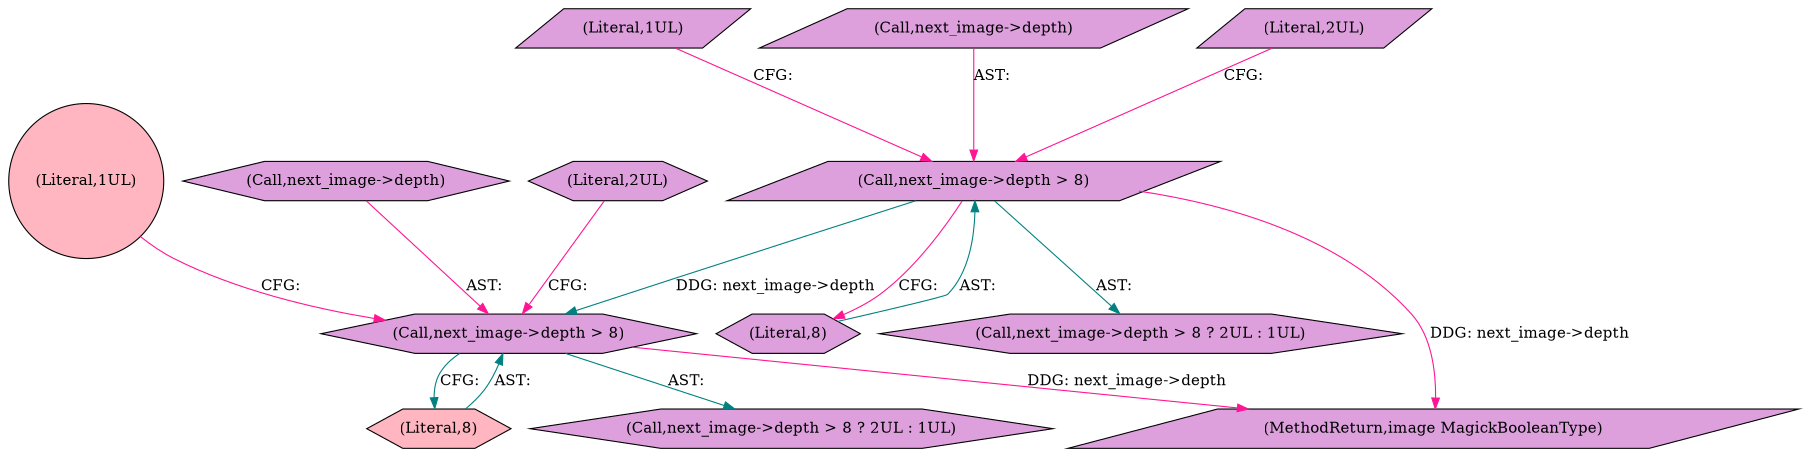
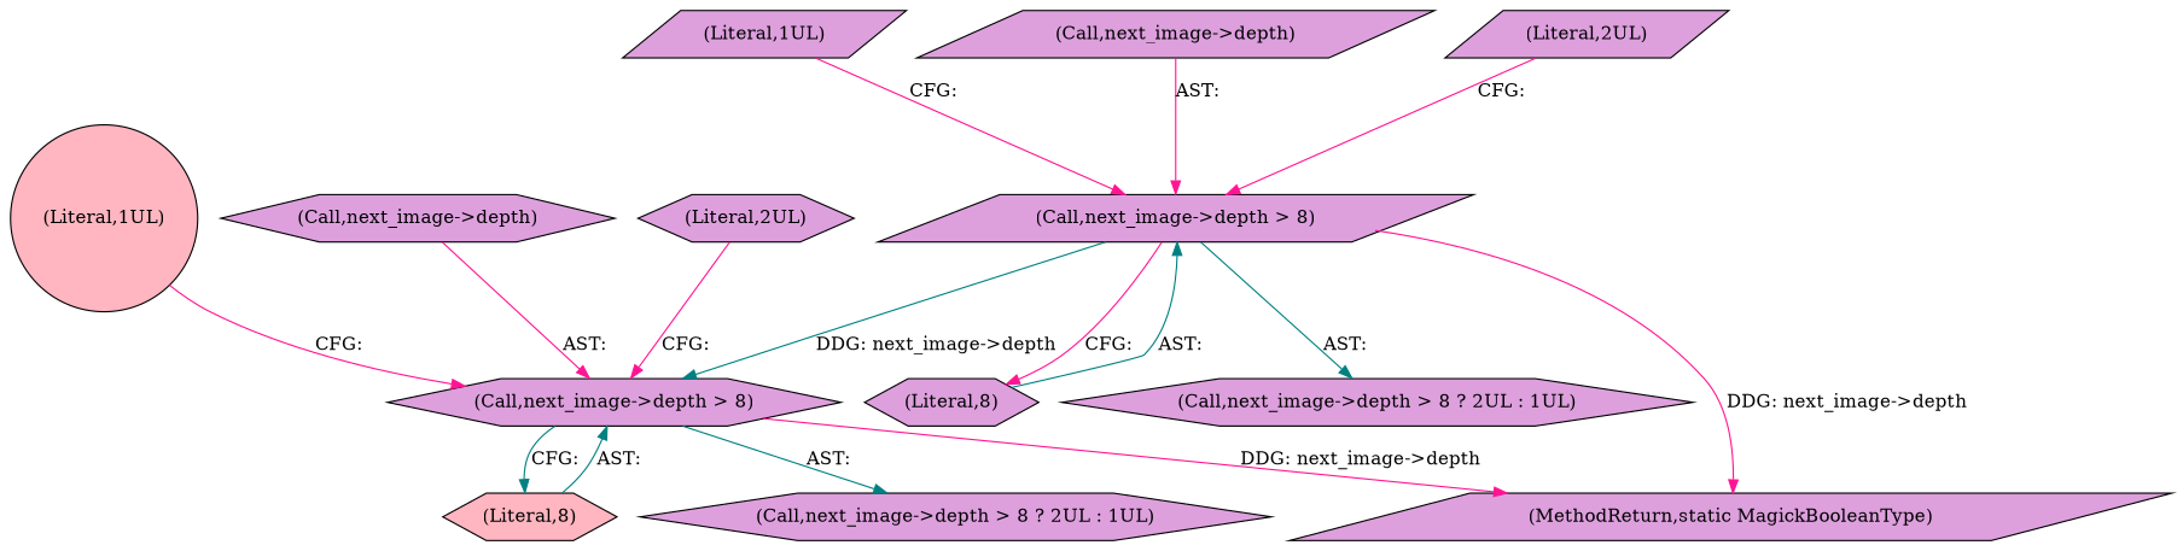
  digraph {
    node [style=filled fillcolor=plum shape=hexagon]
    edge [color=deeppink]
    n1 [label="(Call,next_image->depth > 8)" shape=parallelogram]
    n2 [label="(Call,next_image->depth > 8)"]
    n3 [label="(Call,next_image->depth > 8 ? 2UL : 1UL)"]
-   n4 [label="(MethodReturn,image MagickBooleanType)" shape=parallelogram]
+   n4 [label="(MethodReturn,static MagickBooleanType)" shape=parallelogram]
    n5 [label="(Literal,8)"]
    n6 [label="(Literal,8)" fillcolor=lightpink]
    n7 [label="(Call,next_image->depth > 8 ? 2UL : 1UL)"]
    n8 [label="(Literal,1UL)" shape=parallelogram]
    n9 [label="(Literal,1UL)" fillcolor=lightpink shape=circle]
    n10 [label="(Call,next_image->depth)" shape=parallelogram]
    n11 [label="(Call,next_image->depth)"]
    n12 [label="(Literal,2UL)" shape=parallelogram]
    n13 [label="(Literal,2UL)"]
    n1 -> n2 [label="DDG: next_image->depth" color=teal]
    n1 -> n3 [label="AST: " color=teal]
    n1 -> n4 [label="DDG: next_image->depth"]
    n1 -> n5 [label="CFG: "]
    n2 -> n4 [label="DDG: next_image->depth"]
    n2 -> n6 [label="CFG: " color=teal]
    n2 -> n7 [label="AST: " color=teal]
    n5 -> n1 [label="AST: " color=teal]
    n6 -> n2 [label="AST: " color=teal]
    n8 -> n1 [label="CFG: "]
    n9 -> n2 [label="CFG: "]
    n10 -> n1 [label="AST: "]
    n11 -> n2 [label="AST: "]
    n12 -> n1 [label="CFG: "]
    n13 -> n2 [label="CFG: "]
  }
